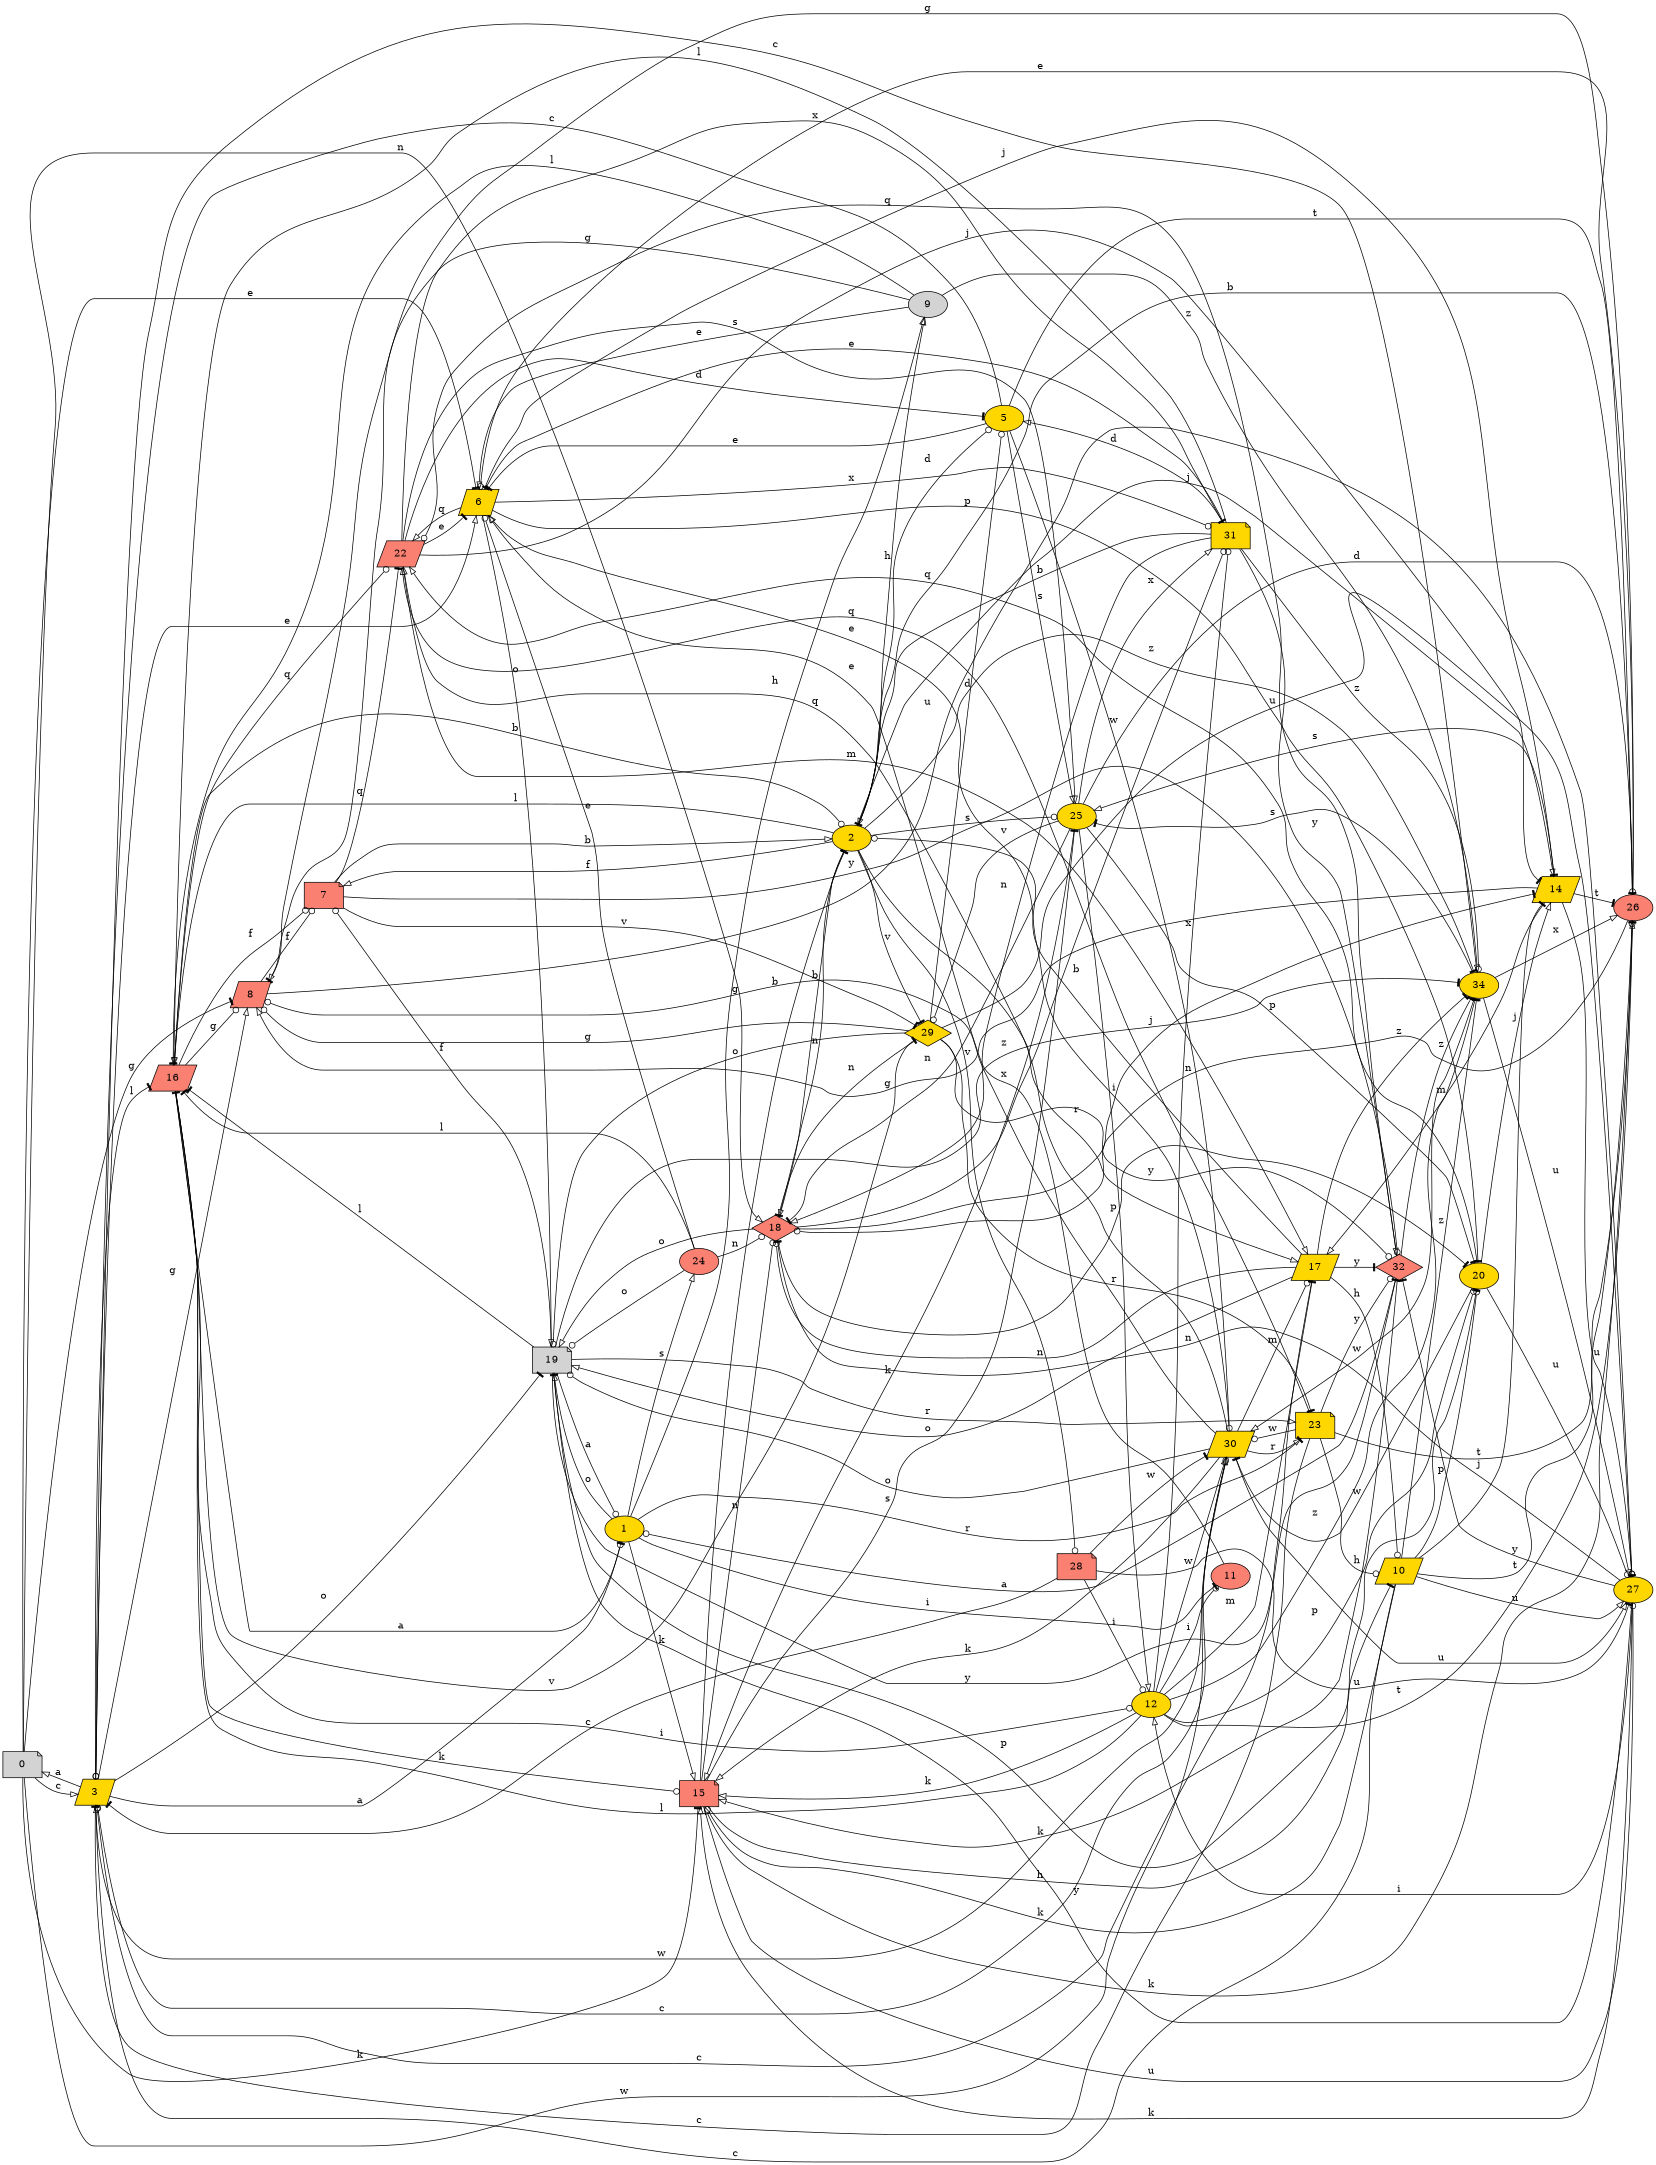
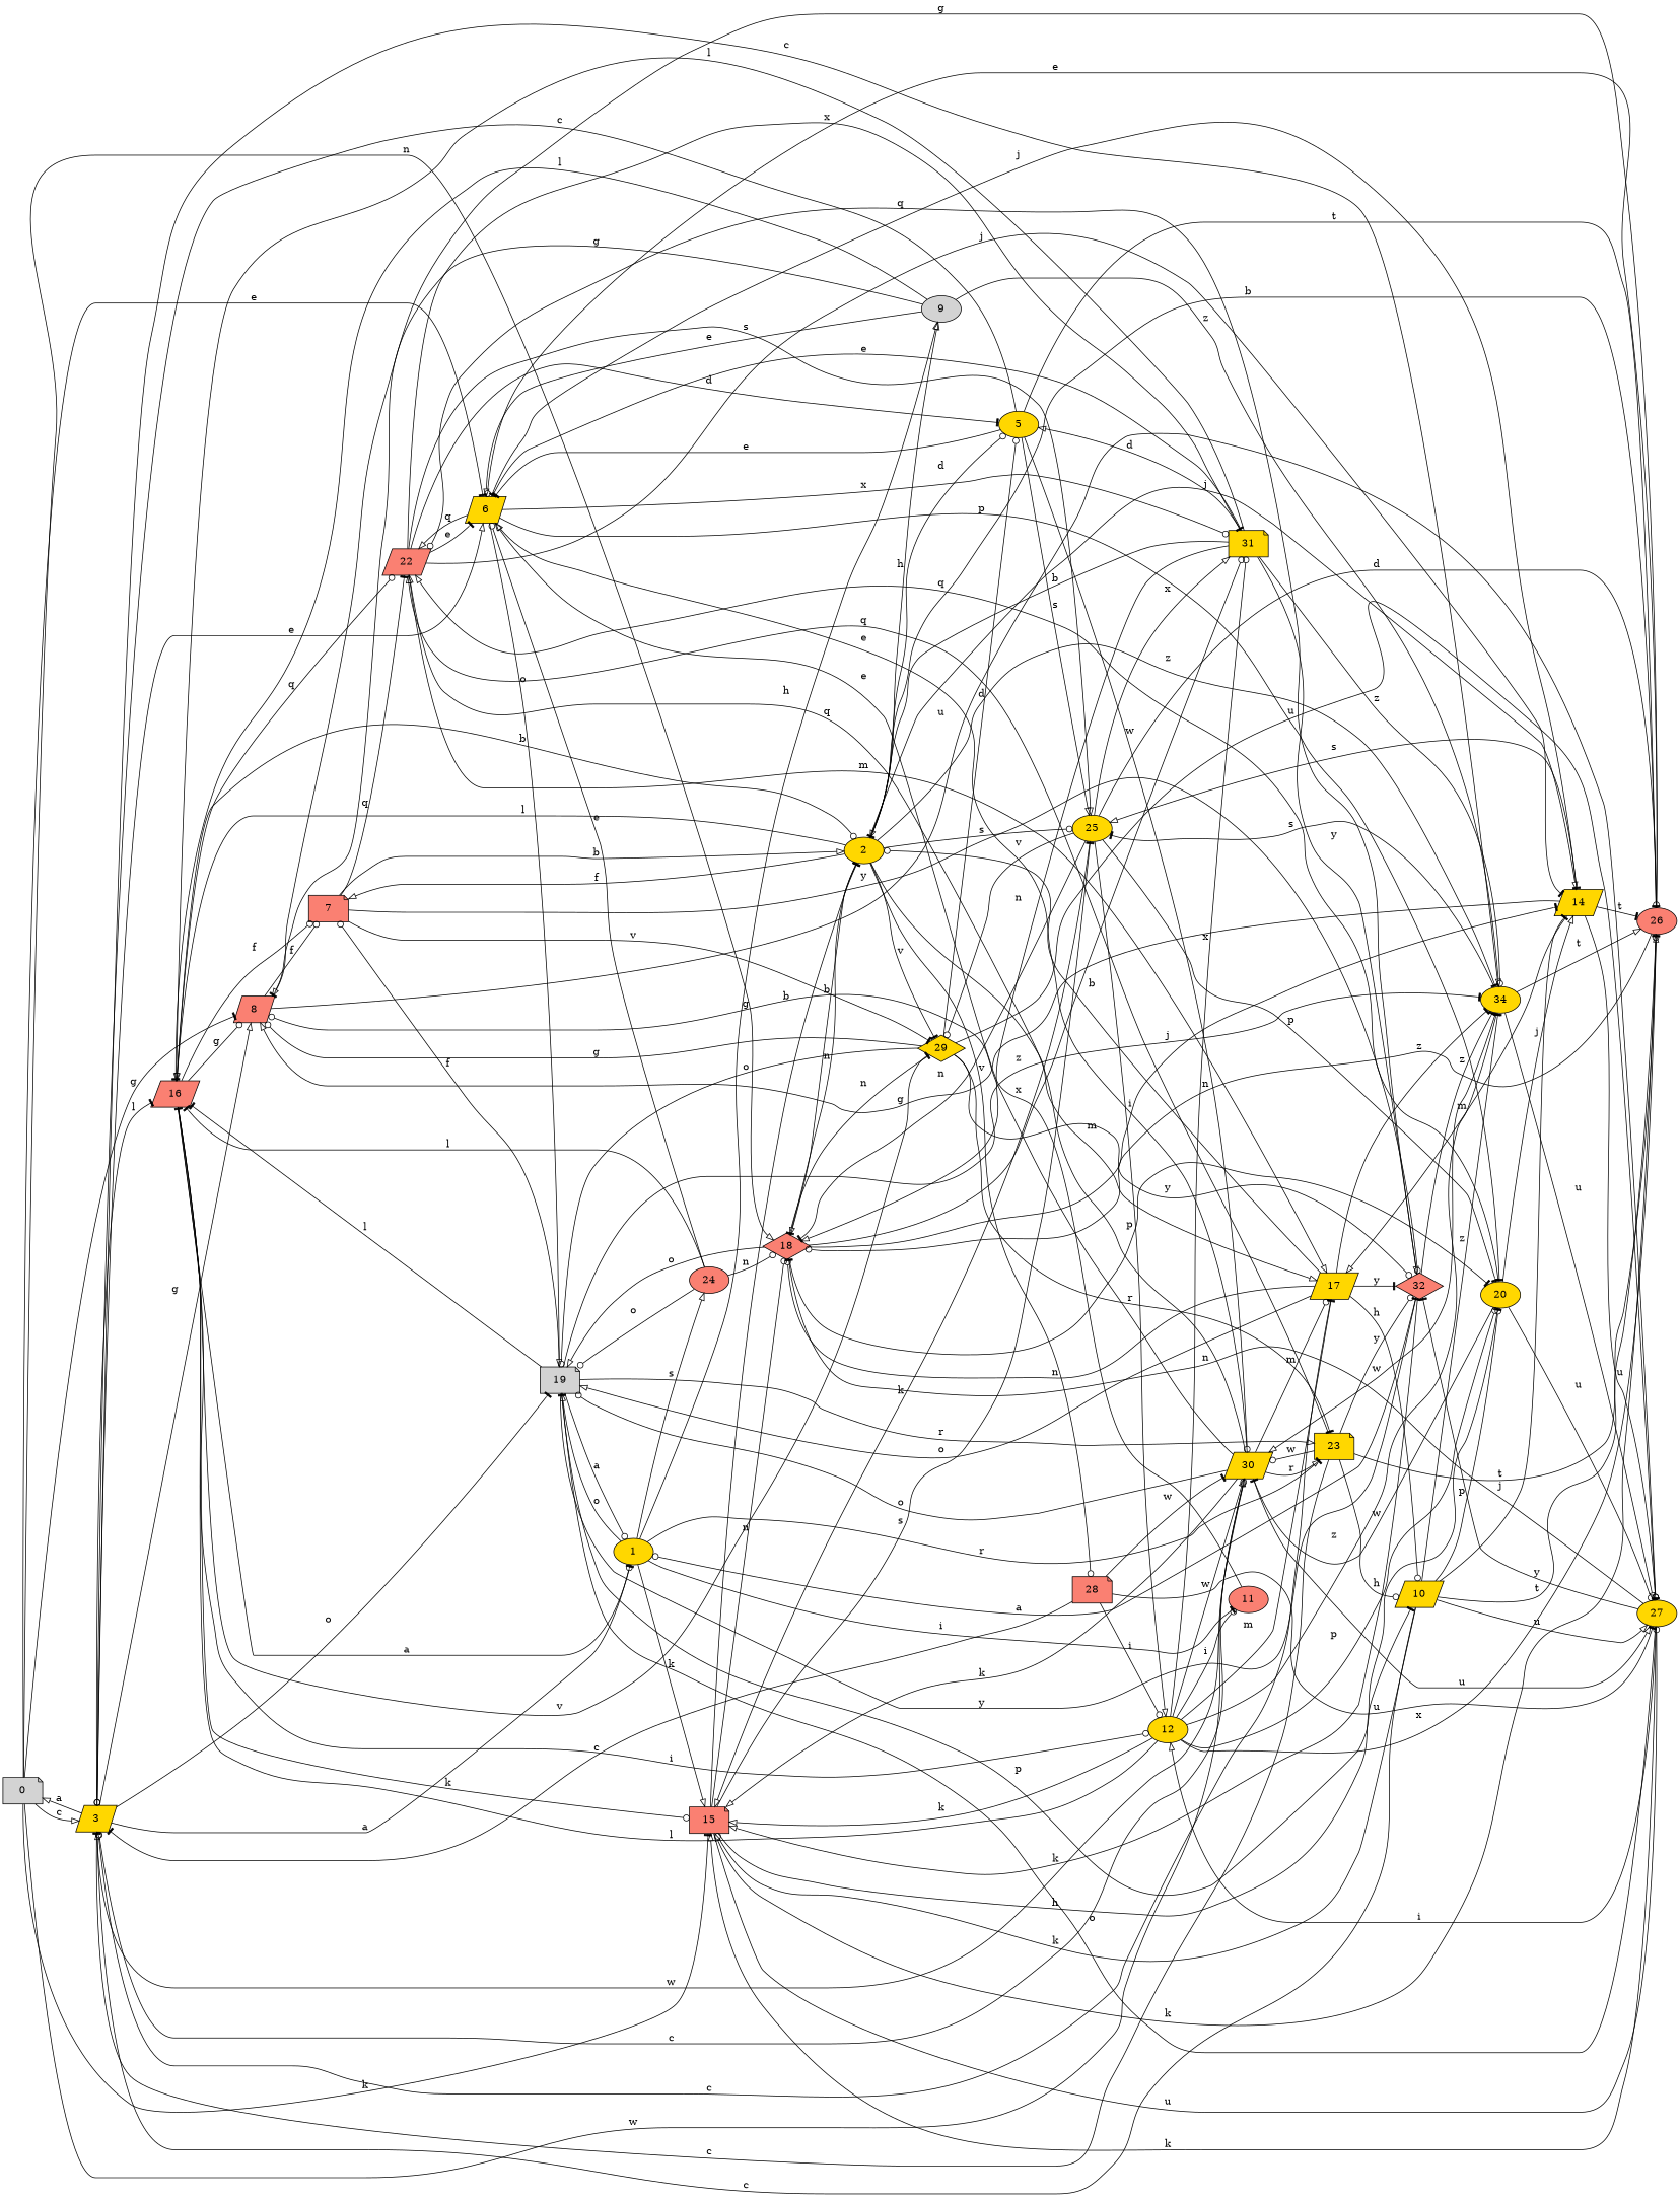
  strict digraph {
    rankdir=LR
    node [fillcolor=gold shape=ellipse style=filled]
    edge [arrowhead=onormal]
    0 [fillcolor=lightgrey shape=note]
    3 [shape=parallelogram]
    6 [shape=parallelogram]
    8 [fillcolor=salmon shape=parallelogram]
    15 [fillcolor=salmon shape=note]
    18 [fillcolor=salmon shape=diamond]
    30 [shape=parallelogram]
    1
    19 [fillcolor=lightgrey shape=note]
    16 [fillcolor=salmon shape=parallelogram]
    14 [shape=parallelogram]
    20
    22 [fillcolor=salmon shape=parallelogram]
    31 [shape=note]
    7 [fillcolor=salmon shape=note]
    27
    2
    25
    10 [shape=parallelogram]
    23 [shape=note]
    17 [shape=parallelogram]
    9 [fillcolor=lightgrey]
    11 [fillcolor=salmon]
    24 [fillcolor=salmon]
    34
    32 [fillcolor=salmon shape=diamond]
    26 [fillcolor=salmon]
    5
    28 [fillcolor=salmon shape=note]
    29 [shape=diamond]
    12
    0 -> 3 [label=c]
    0 -> 6 [arrowhead=tee label=e]
    0 -> 8 [arrowhead=tee label=g]
    0 -> 15 [arrowhead=tee label=k]
    0 -> 18 [label=n]
    0 -> 30 [arrowhead=odot label=w]
    3 -> 0 [label=a]
    3 -> 6 [label=e]
    3 -> 8 [label=g]
    3 -> 30 [label=w]
    3 -> 1 [arrowhead=odot label=a]
    3 -> 19 [arrowhead=tee label=o]
    3 -> 16 [arrowhead=tee label=l]
    6 -> 19 [label=o]
    6 -> 14 [arrowhead=tee label=j]
    6 -> 20 [arrowhead=tee label=p]
    6 -> 22 [label=q]
    6 -> 31 [arrowhead=odot label=x]
    8 -> 7 [arrowhead=odot label=f]
    8 -> 27 [arrowhead=odot label=u]
    15 -> 18 [arrowhead=odot label=n]
    15 -> 27 [arrowhead=odot label=u]
    15 -> 2 [arrowhead=tee label=b]
    15 -> 25 [arrowhead=tee label=s]
    15 -> 10 [arrowhead=tee label=h]
    18 -> 19 [label=o]
    18 -> 14 [arrowhead=tee label=j]
    18 -> 20 [arrowhead=tee label=p]
    18 -> 31 [arrowhead=odot label=x]
    18 -> 2 [arrowhead=tee label=b]
    30 -> 3 [arrowhead=odot label=c]
    30 -> 6 [label=e]
    30 -> 8 [arrowhead=odot label=g]
    30 -> 15 [label=k]
    30 -> 19 [arrowhead=odot label=o]
    30 -> 22 [label=q]
    30 -> 27 [label=u]
    30 -> 23 [label=r]
    30 -> 17 [arrowhead=odot label=m]
    1 -> 15 [label=k]
    1 -> 19 [label=o]
    1 -> 23 [arrowhead=tee label=r]
    1 -> 9 [label=h]
    1 -> 11 [arrowhead=tee label=i]
    1 -> 24 [label=s]
    19 -> 1 [arrowhead=odot label=a]
    19 -> 16 [arrowhead=tee label=l]
    19 -> 20 [arrowhead=tee label=p]
    19 -> 7 [arrowhead=odot label=f]
    19 -> 23 [label=r]
    19 -> 34 [arrowhead=tee label=z]
    19 -> 32 [arrowhead=tee label=y]
    16 -> 8 [arrowhead=odot label=g]
    16 -> 15 [arrowhead=odot label=k]
    16 -> 1 [arrowhead=tee label=a]
    16 -> 22 [arrowhead=odot label=q]
    16 -> 7 [arrowhead=odot label=f]
    16 -> 2 [arrowhead=odot label=b]
    16 -> 29 [arrowhead=tee label=v]
    16 -> 12 [arrowhead=odot label=i]
    14 -> 8 [label=g]
    14 -> 27 [arrowhead=odot label=u]
    14 -> 25 [label=s]
    14 -> 17 [label=m]
    14 -> 26 [arrowhead=tee label=t]
    20 -> 30 [arrowhead=tee label=w]
    20 -> 14 [label=j]
    20 -> 22 [label=q]
    20 -> 27 [arrowhead=odot label=u]
    22 -> 6 [arrowhead=tee label=e]
    22 -> 14 [arrowhead=tee label=j]
    22 -> 31 [arrowhead=tee label=x]
    22 -> 25 [label=s]
    22 -> 17 [label=m]
    22 -> 5 [arrowhead=tee label=d]
    31 -> 6 [arrowhead=tee label=e]
    31 -> 18 [label=n]
    31 -> 16 [label=l]
    31 -> 2 [label=b]
    31 -> 34 [arrowhead=odot label=z]
    31 -> 32 [label=y]
    31 -> 5 [label=d]
    7 -> 22 [arrowhead=tee label=q]
    7 -> 2 [label=b]
    7 -> 32 [arrowhead=odot label=y]
    7 -> 29 [arrowhead=tee label=v]
    27 -> 15 [label=k]
    27 -> 18 [arrowhead=tee label=n]
-   27 -> 19 [arrowhead=tee label=y]
+   27 -> 19 [arrowhead=tee label=o]
    27 -> 32 [arrowhead=tee label=y]
    27 -> 12 [label=i]
    2 -> 18 [label=n]
    2 -> 16 [label=l]
    2 -> 14 [label=j]
    2 -> 7 [label=f]
    2 -> 25 [arrowhead=odot label=s]
-   2 -> 17 [label=r]
+   2 -> 17 [label=m]
    2 -> 9 [label=h]
    2 -> 34 [arrowhead=tee label=z]
    2 -> 5 [arrowhead=odot label=d]
    2 -> 28 [arrowhead=odot label=v]
    2 -> 29 [arrowhead=tee label=v]
    25 -> 15 [label=k]
    25 -> 18 [arrowhead=tee label=n]
    25 -> 20 [arrowhead=tee label=p]
    25 -> 31 [label=x]
    25 -> 26 [arrowhead=odot label=d]
    25 -> 29 [arrowhead=odot label=v]
    25 -> 12 [label=i]
    10 -> 3 [label=c]
    10 -> 15 [arrowhead=odot label=k]
    10 -> 14 [arrowhead=tee label=j]
    10 -> 20 [arrowhead=odot label=p]
    10 -> 27 [label=u]
    10 -> 34 [arrowhead=tee label=z]
    10 -> 26 [arrowhead=odot label=t]
    23 -> 3 [arrowhead=tee label=c]
    23 -> 30 [arrowhead=odot label=w]
    23 -> 22 [label=q]
    23 -> 10 [arrowhead=odot label=h]
    23 -> 32 [arrowhead=odot label=y]
    23 -> 26 [label=t]
    17 -> 3 [arrowhead=odot label=c]
    17 -> 18 [arrowhead=odot label=n]
    17 -> 19 [label=o]
    17 -> 2 [arrowhead=odot label=b]
    17 -> 10 [arrowhead=odot label=h]
    17 -> 34 [arrowhead=tee label=z]
    17 -> 32 [arrowhead=tee label=y]
    9 -> 6 [label=e]
    9 -> 8 [label=g]
    9 -> 16 [arrowhead=tee label=l]
    9 -> 34 [label=z]
    11 -> 6 [label=e]
    24 -> 6 [arrowhead=odot label=e]
    24 -> 18 [arrowhead=odot label=n]
    24 -> 19 [arrowhead=odot label=o]
    24 -> 16 [arrowhead=tee label=l]
    34 -> 3 [arrowhead=odot label=c]
    34 -> 30 [label=w]
    34 -> 27 [label=u]
    34 -> 25 [arrowhead=tee label=s]
-   34 -> 26 [label=x]
+   34 -> 26 [label=t]
    32 -> 15 [label=k]
    32 -> 1 [arrowhead=odot label=a]
    32 -> 22 [arrowhead=odot label=q]
    32 -> 34 [arrowhead=tee label=z]
    26 -> 6 [arrowhead=odot label=e]
    26 -> 8 [arrowhead=tee label=g]
    26 -> 15 [label=k]
    26 -> 18 [arrowhead=odot label=n]
    26 -> 2 [arrowhead=tee label=b]
    5 -> 3 [arrowhead=odot label=c]
    5 -> 6 [arrowhead=tee label=e]
    5 -> 30 [arrowhead=odot label=w]
    5 -> 25 [label=s]
    5 -> 26 [arrowhead=tee label=t]
    28 -> 3 [arrowhead=tee label=c]
    28 -> 30 [arrowhead=tee label=w]
    28 -> 27 [arrowhead=tee label=u]
    28 -> 12 [arrowhead=odot label=i]
    29 -> 8 [arrowhead=odot label=g]
    29 -> 18 [arrowhead=tee label=n]
    29 -> 19 [arrowhead=odot label=o]
    29 -> 27 [arrowhead=tee label=u]
    29 -> 23 [arrowhead=tee label=r]
    29 -> 32 [arrowhead=odot label=y]
    29 -> 5 [arrowhead=odot label=d]
    12 -> 15 [label=k]
    12 -> 30 [label=w]
    12 -> 16 [arrowhead=tee label=l]
    12 -> 20 [arrowhead=odot label=p]
    12 -> 31 [arrowhead=odot label=x]
    12 -> 17 [arrowhead=tee label=m]
    12 -> 11 [arrowhead=odot label=i]
    12 -> 34 [arrowhead=tee label=z]
-   12 -> 26 [arrowhead=tee label=t]
+   12 -> 26 [arrowhead=tee label=x]
  }
